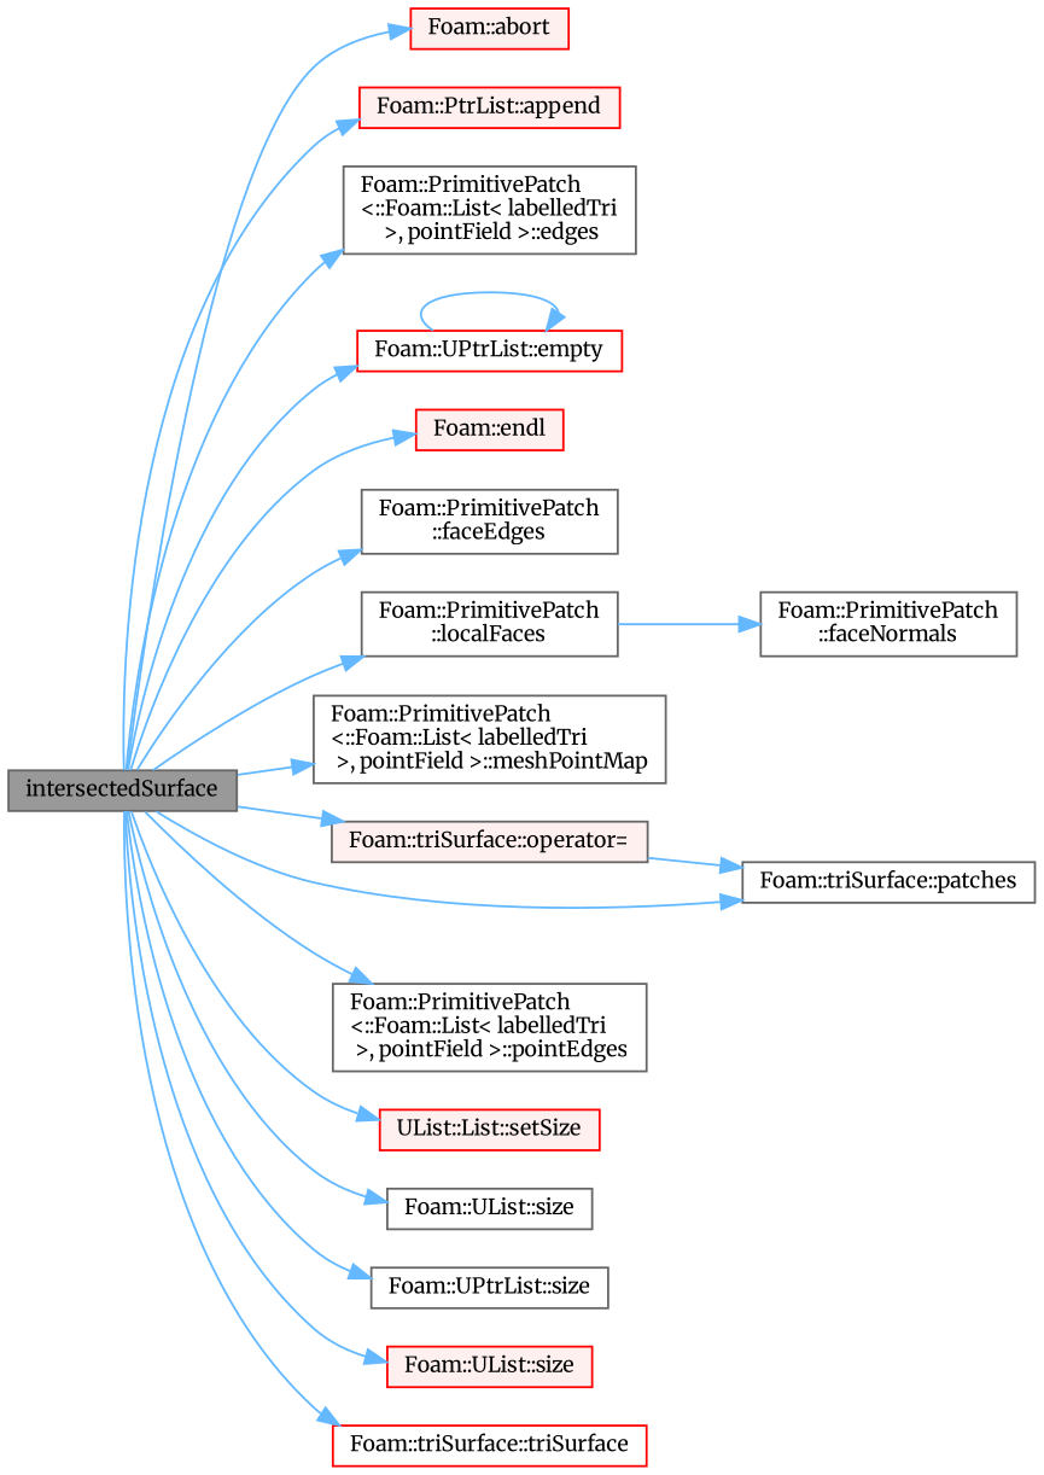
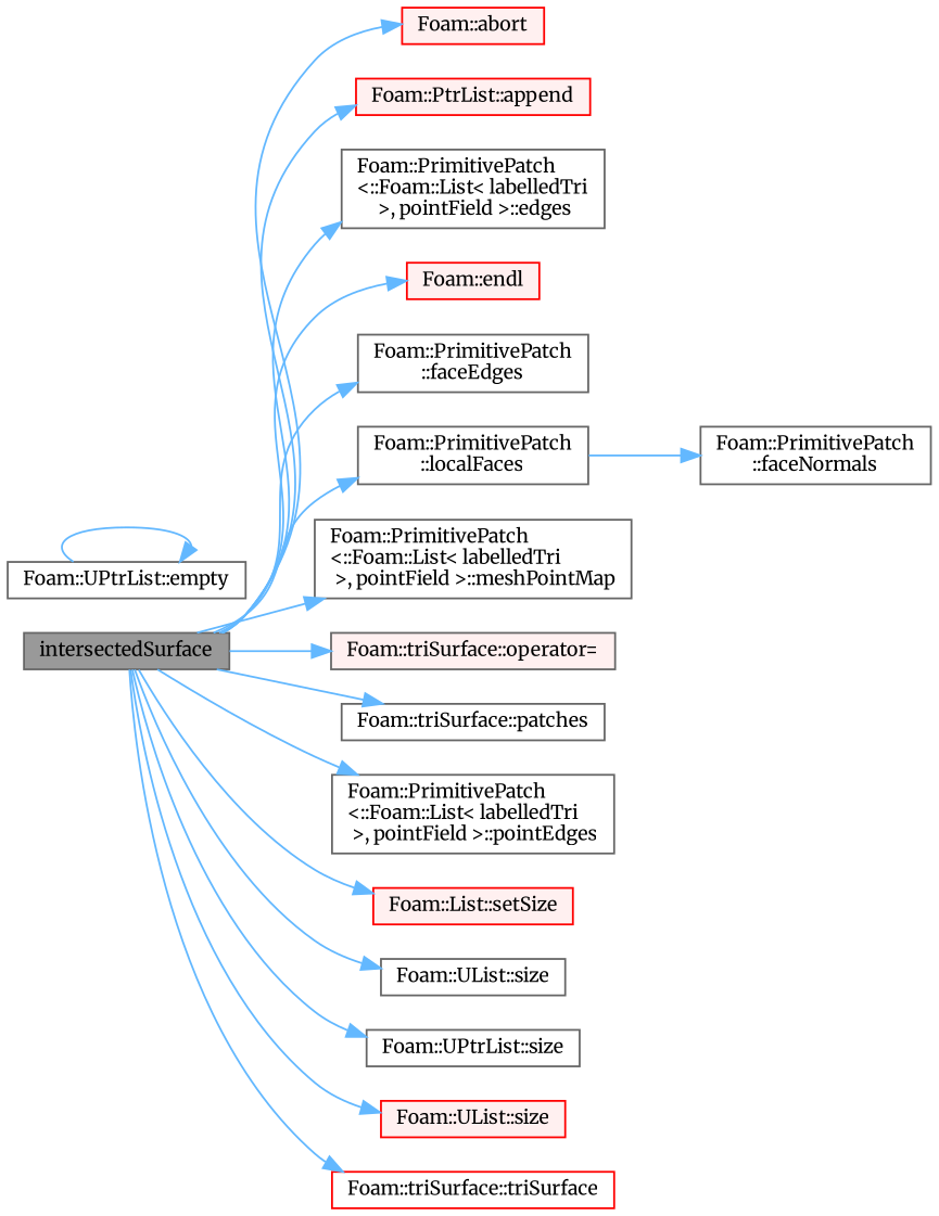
  digraph {
    fontname=Merriweather
    rankdir=LR
    node [color=grey40 fillcolor=white fontname=Merriweather fontsize=10 shape=box style=filled]
    edge [color=steelblue1 fontname=Merriweather fontsize=10 labelfontname=Helvetica labelfontsize=10 style=solid]
    n1 [color=gray40 fillcolor=grey60 fontcolor=black height=0.2 label=intersectedSurface width=0.4]
    n2 [color=red fillcolor="#FFF0F0" height=0.2 label="Foam::abort" width=0.4]
    n3 [color=red fillcolor="#FFF0F0" height=0.2 label="Foam::PtrList::append" width=0.4]
    n4 [height=0.2 label="Foam::PrimitivePatch\l\<::Foam::List\< labelledTri\l \>, pointField \>::edges" width=0.4]
-   n5 [color=red height=0.2 label="Foam::UPtrList::empty" width=0.4]
+   n5 [height=0.2 label="Foam::UPtrList::empty" width=0.4]
    n6 [color=red fillcolor="#FFF0F0" height=0.2 label="Foam::endl" width=0.4]
    n7 [height=0.2 label="Foam::PrimitivePatch\l::faceEdges" width=0.4]
    n8 [height=0.2 label="Foam::PrimitivePatch\l::localFaces" width=0.4]
    n9 [height=0.2 label="Foam::PrimitivePatch\l\<::Foam::List\< labelledTri\l \>, pointField \>::meshPointMap" width=0.4]
    n10 [fillcolor="#FFF0F0" height=0.2 label="Foam::triSurface::operator=" width=0.4]
    n11 [height=0.2 label="Foam::triSurface::patches" width=0.4]
    n12 [height=0.2 label="Foam::PrimitivePatch\l\<::Foam::List\< labelledTri\l \>, pointField \>::pointEdges" width=0.4]
-   n13 [color=red fillcolor="#FFF0F0" height=0.2 label="UList::List::setSize" width=0.4]
+   n13 [color=red fillcolor="#FFF0F0" height=0.2 label="Foam::List::setSize" width=0.4]
    n14 [height=0.2 label="Foam::UList::size" width=0.4]
    n15 [height=0.2 label="Foam::UPtrList::size" width=0.4]
    n16 [color=red fillcolor="#FFF0F0" height=0.2 label="Foam::UList::size" width=0.4]
    n17 [color=red height=0.2 label="Foam::triSurface::triSurface" width=0.4]
    n18 [height=0.2 label="Foam::PrimitivePatch\l::faceNormals" width=0.4]
    n1 -> n2
    n1 -> n3
    n1 -> n4
-   n1 -> n5
    n1 -> n6
    n1 -> n7
    n1 -> n8
    n1 -> n9
    n1 -> n10
    n1 -> n11
    n1 -> n12
    n1 -> n13
    n1 -> n14
    n1 -> n15
    n1 -> n16
    n1 -> n17
    n5 -> n5
    n8 -> n18
-   n10 -> n11
  }
